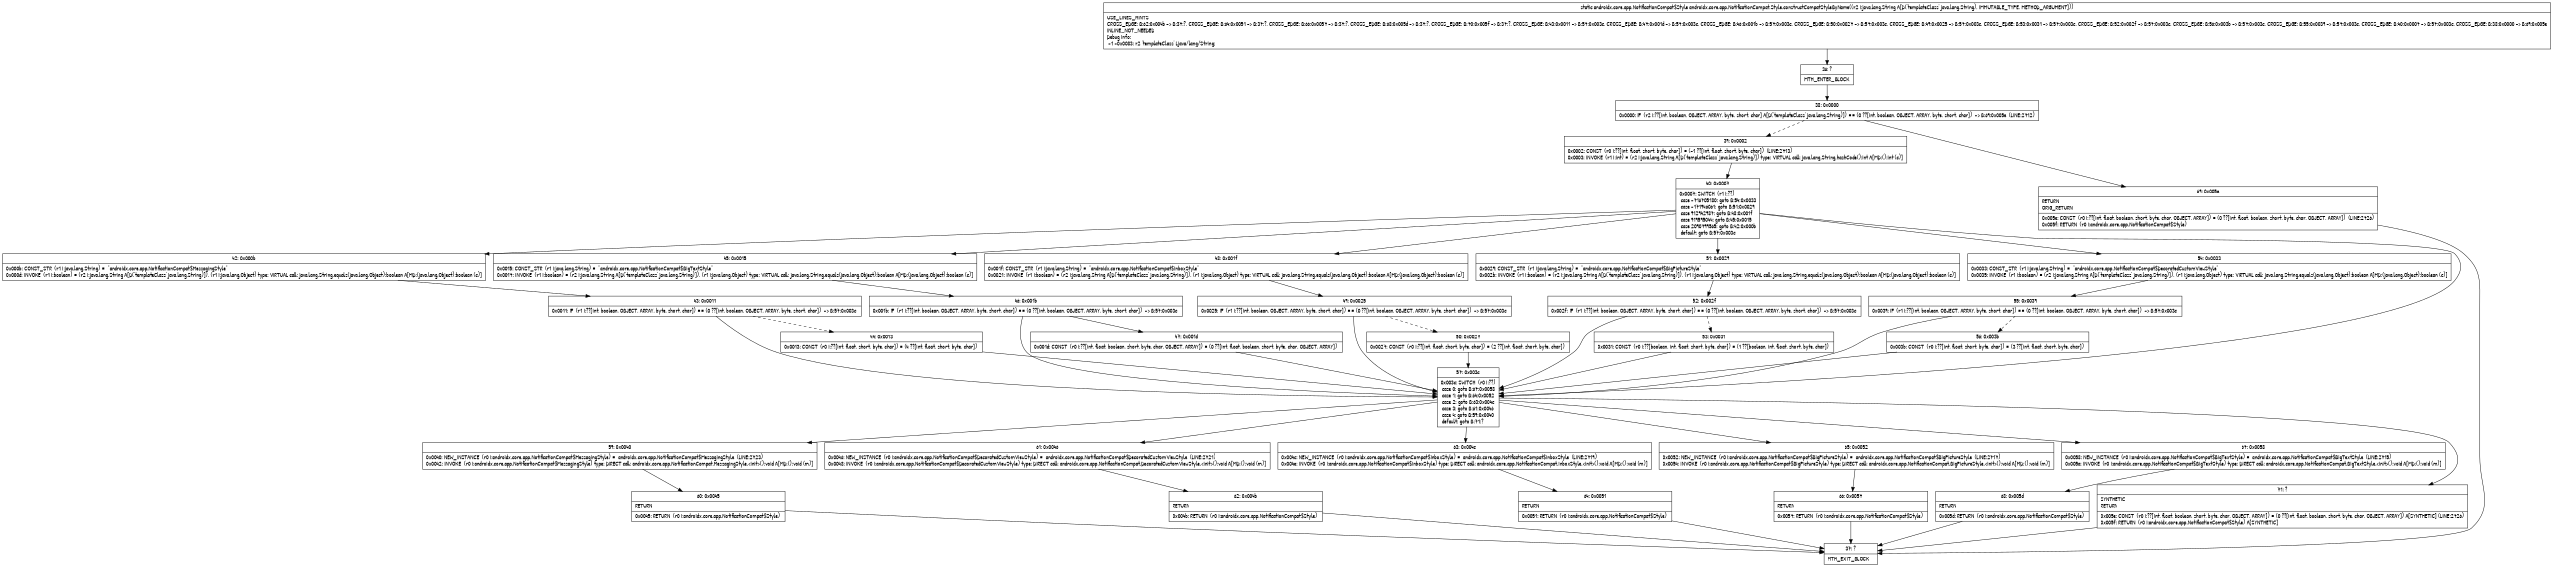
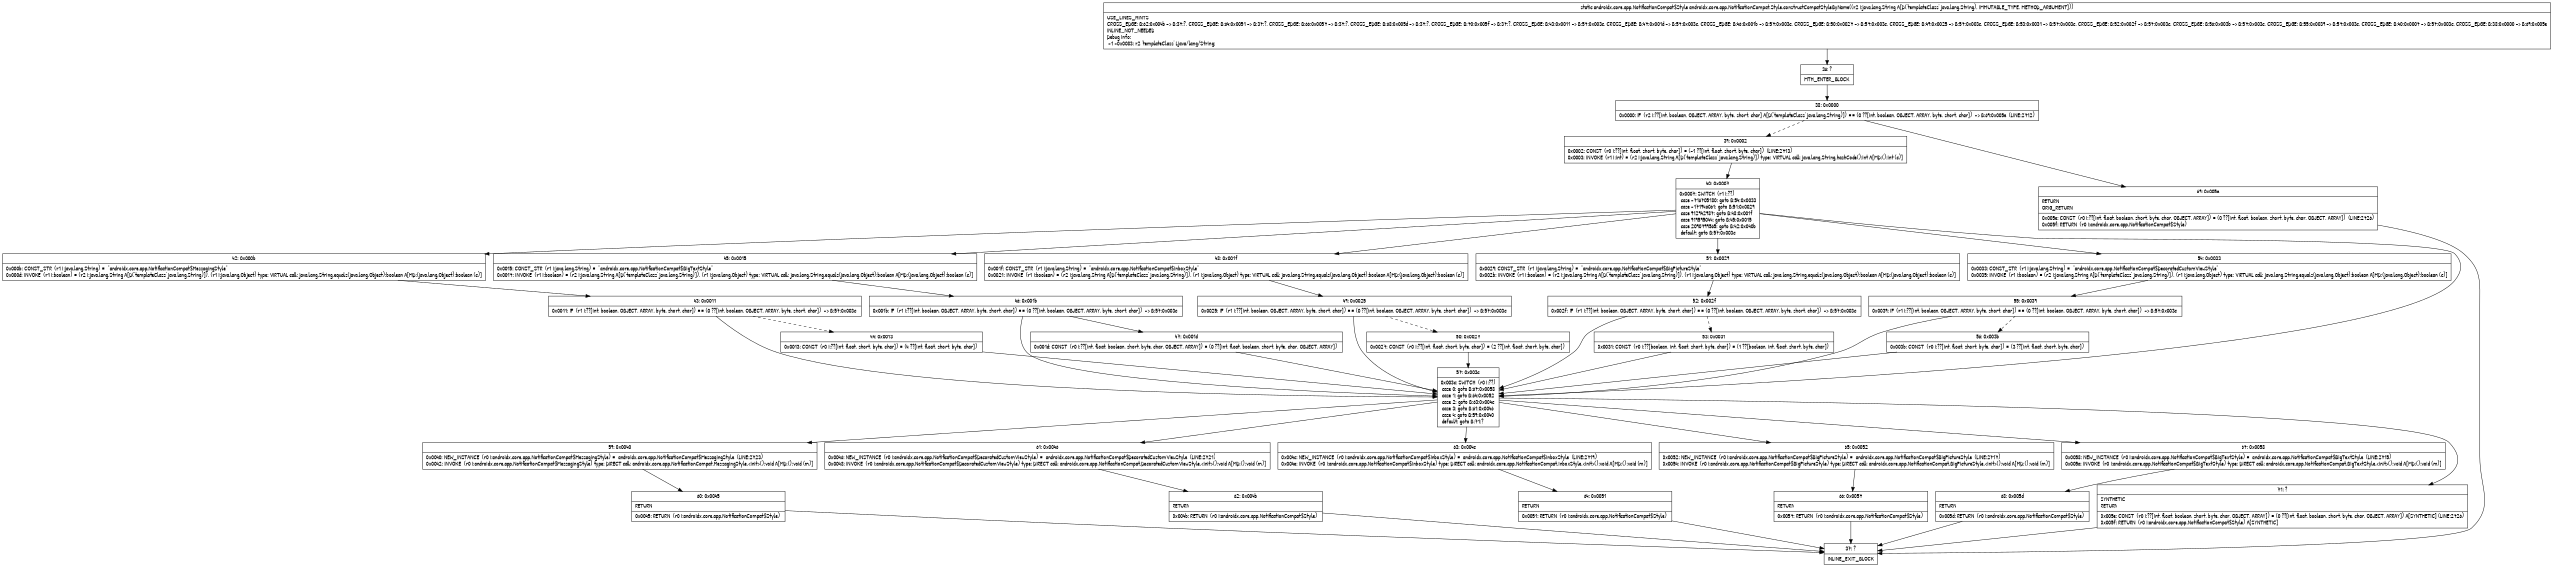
  digraph {
    fontname="Patrick Hand"
    node [fontname="Patrick Hand" shape=record]
    edge [fontname="Patrick Hand"]
    n1 [label="{36\:\ ?|MTH_ENTER_BLOCK\l}"]
    n2 [label="{38\:\ 0x0000|0x0000: IF  (r2 I:??[int, boolean, OBJECT, ARRAY, byte, short, char] A[D('templateClass' java.lang.String)]) == (0 ??[int, boolean, OBJECT, ARRAY, byte, short, char])  \-\> B:69:0x005e  (LINE:2712)\l}"]
    n3 [label="{39\:\ 0x0002|0x0002: CONST  (r0 I:??[int, float, short, byte, char]) = (\-1 ??[int, float, short, byte, char])  (LINE:2713)\l0x0003: INVOKE  (r1 I:int) = (r2 I:java.lang.String A[D('templateClass' java.lang.String)]) type: VIRTUAL call: java.lang.String.hashCode():int A[MD:():int (c)]\l}"]
    n4 [label="{69\:\ 0x005e|RETURN\lORIG_RETURN\l|0x005e: CONST  (r0 I:??[int, float, boolean, short, byte, char, OBJECT, ARRAY]) = (0 ??[int, float, boolean, short, byte, char, OBJECT, ARRAY])  (LINE:2726)\l0x005f: RETURN  (r0 I:androidx.core.app.NotificationCompat$Style) \l}"]
-   n5 [label="{40\:\ 0x0007|0x0007: SWITCH  (r1 I:??)\l case \-716705180: goto B:54:0x0033\l case \-171946061: goto B:51:0x0029\l case 912942987: goto B:48:0x001f\l case 919595044: goto B:45:0x0015\l case 2090799565: goto B:42:0x000b\l default: goto B:57:0x003c \l}"]
-   n6 [label="{37\:\ ?|MTH_EXIT_BLOCK\l}"]
+   n5 [label="{40\:\ 0x0007|0x0007: SWITCH  (r1 I:??)\l case \-716705180: goto B:54:0x0033\l case \-171946061: goto B:51:0x0029\l case 912942987: goto B:48:0x001f\l case 919595044: goto B:45:0x0015\l case 2090799565: goto B:42:0x040b\l default: goto B:57:0x003c \l}"]
+   n6 [label="{37\:\ ?|INLINE_EXIT_BLOCK\l}"]
    n7 [label="{42\:\ 0x000b|0x000b: CONST_STR  (r1 I:java.lang.String) =  \"androidx.core.app.NotificationCompat$MessagingStyle\" \l0x000d: INVOKE  (r1 I:boolean) = (r2 I:java.lang.String A[D('templateClass' java.lang.String)]), (r1 I:java.lang.Object) type: VIRTUAL call: java.lang.String.equals(java.lang.Object):boolean A[MD:(java.lang.Object):boolean (c)]\l}"]
    n8 [label="{45\:\ 0x0015|0x0015: CONST_STR  (r1 I:java.lang.String) =  \"androidx.core.app.NotificationCompat$BigTextStyle\" \l0x0017: INVOKE  (r1 I:boolean) = (r2 I:java.lang.String A[D('templateClass' java.lang.String)]), (r1 I:java.lang.Object) type: VIRTUAL call: java.lang.String.equals(java.lang.Object):boolean A[MD:(java.lang.Object):boolean (c)]\l}"]
    n9 [label="{48\:\ 0x001f|0x001f: CONST_STR  (r1 I:java.lang.String) =  \"androidx.core.app.NotificationCompat$InboxStyle\" \l0x0021: INVOKE  (r1 I:boolean) = (r2 I:java.lang.String A[D('templateClass' java.lang.String)]), (r1 I:java.lang.Object) type: VIRTUAL call: java.lang.String.equals(java.lang.Object):boolean A[MD:(java.lang.Object):boolean (c)]\l}"]
    n10 [label="{51\:\ 0x0029|0x0029: CONST_STR  (r1 I:java.lang.String) =  \"androidx.core.app.NotificationCompat$BigPictureStyle\" \l0x002b: INVOKE  (r1 I:boolean) = (r2 I:java.lang.String A[D('templateClass' java.lang.String)]), (r1 I:java.lang.Object) type: VIRTUAL call: java.lang.String.equals(java.lang.Object):boolean A[MD:(java.lang.Object):boolean (c)]\l}"]
    n11 [label="{54\:\ 0x0033|0x0033: CONST_STR  (r1 I:java.lang.String) =  \"androidx.core.app.NotificationCompat$DecoratedCustomViewStyle\" \l0x0035: INVOKE  (r1 I:boolean) = (r2 I:java.lang.String A[D('templateClass' java.lang.String)]), (r1 I:java.lang.Object) type: VIRTUAL call: java.lang.String.equals(java.lang.Object):boolean A[MD:(java.lang.Object):boolean (c)]\l}"]
    n12 [label="{57\:\ 0x003c|0x003c: SWITCH  (r0 I:??)\l case 0: goto B:67:0x0058\l case 1: goto B:64:0x0052\l case 2: goto B:63:0x004c\l case 3: goto B:61:0x0046\l case 4: goto B:59:0x0040\l default: goto B:71:? \l}"]
    n13 [label="{43\:\ 0x0011|0x0011: IF  (r1 I:??[int, boolean, OBJECT, ARRAY, byte, short, char]) == (0 ??[int, boolean, OBJECT, ARRAY, byte, short, char])  \-\> B:57:0x003c \l}"]
    n14 [label="{46\:\ 0x001b|0x001b: IF  (r1 I:??[int, boolean, OBJECT, ARRAY, byte, short, char]) == (0 ??[int, boolean, OBJECT, ARRAY, byte, short, char])  \-\> B:57:0x003c \l}"]
    n15 [label="{49\:\ 0x0025|0x0025: IF  (r1 I:??[int, boolean, OBJECT, ARRAY, byte, short, char]) == (0 ??[int, boolean, OBJECT, ARRAY, byte, short, char])  \-\> B:57:0x003c \l}"]
    n16 [label="{52\:\ 0x002f|0x002f: IF  (r1 I:??[int, boolean, OBJECT, ARRAY, byte, short, char]) == (0 ??[int, boolean, OBJECT, ARRAY, byte, short, char])  \-\> B:57:0x003c \l}"]
    n17 [label="{55\:\ 0x0039|0x0039: IF  (r1 I:??[int, boolean, OBJECT, ARRAY, byte, short, char]) == (0 ??[int, boolean, OBJECT, ARRAY, byte, short, char])  \-\> B:57:0x003c \l}"]
    n18 [label="{59\:\ 0x0040|0x0040: NEW_INSTANCE  (r0 I:androidx.core.app.NotificationCompat$MessagingStyle) =  androidx.core.app.NotificationCompat$MessagingStyle  (LINE:2723)\l0x0042: INVOKE  (r0 I:androidx.core.app.NotificationCompat$MessagingStyle) type: DIRECT call: androidx.core.app.NotificationCompat.MessagingStyle.\<init\>():void A[MD:():void (m)]\l}"]
    n19 [label="{61\:\ 0x0046|0x0046: NEW_INSTANCE  (r0 I:androidx.core.app.NotificationCompat$DecoratedCustomViewStyle) =  androidx.core.app.NotificationCompat$DecoratedCustomViewStyle  (LINE:2721)\l0x0048: INVOKE  (r0 I:androidx.core.app.NotificationCompat$DecoratedCustomViewStyle) type: DIRECT call: androidx.core.app.NotificationCompat.DecoratedCustomViewStyle.\<init\>():void A[MD:():void (m)]\l}"]
    n20 [label="{63\:\ 0x004c|0x004c: NEW_INSTANCE  (r0 I:androidx.core.app.NotificationCompat$InboxStyle) =  androidx.core.app.NotificationCompat$InboxStyle  (LINE:2719)\l0x004e: INVOKE  (r0 I:androidx.core.app.NotificationCompat$InboxStyle) type: DIRECT call: androidx.core.app.NotificationCompat.InboxStyle.\<init\>():void A[MD:():void (m)]\l}"]
    n21 [label="{65\:\ 0x0052|0x0052: NEW_INSTANCE  (r0 I:androidx.core.app.NotificationCompat$BigPictureStyle) =  androidx.core.app.NotificationCompat$BigPictureStyle  (LINE:2717)\l0x0054: INVOKE  (r0 I:androidx.core.app.NotificationCompat$BigPictureStyle) type: DIRECT call: androidx.core.app.NotificationCompat.BigPictureStyle.\<init\>():void A[MD:():void (m)]\l}"]
    n22 [label="{67\:\ 0x0058|0x0058: NEW_INSTANCE  (r0 I:androidx.core.app.NotificationCompat$BigTextStyle) =  androidx.core.app.NotificationCompat$BigTextStyle  (LINE:2715)\l0x005a: INVOKE  (r0 I:androidx.core.app.NotificationCompat$BigTextStyle) type: DIRECT call: androidx.core.app.NotificationCompat.BigTextStyle.\<init\>():void A[MD:():void (m)]\l}"]
    n23 [label="{71\:\ ?|SYNTHETIC\lRETURN\l|0x005e: CONST  (r0 I:??[int, float, boolean, short, byte, char, OBJECT, ARRAY]) = (0 ??[int, float, boolean, short, byte, char, OBJECT, ARRAY]) A[SYNTHETIC] (LINE:2726)\l0x005f: RETURN  (r0 I:androidx.core.app.NotificationCompat$Style) A[SYNTHETIC]\l}"]
    n24 [label="{44\:\ 0x0013|0x0013: CONST  (r0 I:??[int, float, short, byte, char]) = (4 ??[int, float, short, byte, char]) \l}"]
    n25 [label="{47\:\ 0x001d|0x001d: CONST  (r0 I:??[int, float, boolean, short, byte, char, OBJECT, ARRAY]) = (0 ??[int, float, boolean, short, byte, char, OBJECT, ARRAY]) \l}"]
    n26 [label="{50\:\ 0x0027|0x0027: CONST  (r0 I:??[int, float, short, byte, char]) = (2 ??[int, float, short, byte, char]) \l}"]
    n27 [label="{53\:\ 0x0031|0x0031: CONST  (r0 I:??[boolean, int, float, short, byte, char]) = (1 ??[boolean, int, float, short, byte, char]) \l}"]
    n28 [label="{56\:\ 0x003b|0x003b: CONST  (r0 I:??[int, float, short, byte, char]) = (3 ??[int, float, short, byte, char]) \l}"]
    n29 [label="{60\:\ 0x0045|RETURN\l|0x0045: RETURN  (r0 I:androidx.core.app.NotificationCompat$Style) \l}"]
    n30 [label="{62\:\ 0x004b|RETURN\l|0x004b: RETURN  (r0 I:androidx.core.app.NotificationCompat$Style) \l}"]
    n31 [label="{64\:\ 0x0051|RETURN\l|0x0051: RETURN  (r0 I:androidx.core.app.NotificationCompat$Style) \l}"]
    n32 [label="{66\:\ 0x0057|RETURN\l|0x0057: RETURN  (r0 I:androidx.core.app.NotificationCompat$Style) \l}"]
    n33 [label="{68\:\ 0x005d|RETURN\l|0x005d: RETURN  (r0 I:androidx.core.app.NotificationCompat$Style) \l}"]
    n34 [label="{static androidx.core.app.NotificationCompat$Style androidx.core.app.NotificationCompat.Style.constructCompatStyleByName((r2 I:java.lang.String A[D('templateClass' java.lang.String), IMMUTABLE_TYPE, METHOD_ARGUMENT]))  | USE_LINES_HINTS\lCROSS_EDGE: B:62:0x004b \-\> B:37:?, CROSS_EDGE: B:64:0x0051 \-\> B:37:?, CROSS_EDGE: B:66:0x0057 \-\> B:37:?, CROSS_EDGE: B:68:0x005d \-\> B:37:?, CROSS_EDGE: B:70:0x005f \-\> B:37:?, CROSS_EDGE: B:43:0x0011 \-\> B:57:0x003c, CROSS_EDGE: B:47:0x001d \-\> B:57:0x003c, CROSS_EDGE: B:46:0x001b \-\> B:57:0x003c, CROSS_EDGE: B:50:0x0027 \-\> B:57:0x003c, CROSS_EDGE: B:49:0x0025 \-\> B:57:0x003c, CROSS_EDGE: B:53:0x0031 \-\> B:57:0x003c, CROSS_EDGE: B:52:0x002f \-\> B:57:0x003c, CROSS_EDGE: B:56:0x003b \-\> B:57:0x003c, CROSS_EDGE: B:55:0x0039 \-\> B:57:0x003c, CROSS_EDGE: B:40:0x0007 \-\> B:57:0x003c, CROSS_EDGE: B:38:0x0000 \-\> B:69:0x005e\lINLINE_NOT_NEEDED\lDebug Info:\l  \-1 \-0x0083: r2 'templateClass' Ljava\/lang\/String;\l}"]
    n1 -> n2
    n2 -> n3 [style=dashed]
    n2 -> n4
    n3 -> n5
    n4 -> n6
    n5 -> n7
    n5 -> n8
    n5 -> n9
    n5 -> n10
    n5 -> n11
    n5 -> n12
    n7 -> n13
    n8 -> n14
    n9 -> n15
    n10 -> n16
    n11 -> n17
    n12 -> n18
    n12 -> n19
    n12 -> n20
    n12 -> n21
    n12 -> n22
    n12 -> n23
    n13 -> n12
    n13 -> n24 [style=dashed]
    n14 -> n12
    n14 -> n25 [style=solid]
    n15 -> n12
    n15 -> n26 [style=dashed]
    n16 -> n12
    n16 -> n27 [style=dashed]
    n17 -> n12
    n17 -> n28 [style=dashed]
    n18 -> n29
    n19 -> n30
    n20 -> n31
    n21 -> n32
    n22 -> n33
    n23 -> n6
    n24 -> n12
    n25 -> n12
    n26 -> n12
    n27 -> n12
    n28 -> n12
    n29 -> n6
    n30 -> n6
    n31 -> n6
    n32 -> n6
    n33 -> n6
    n34 -> n1
  }
